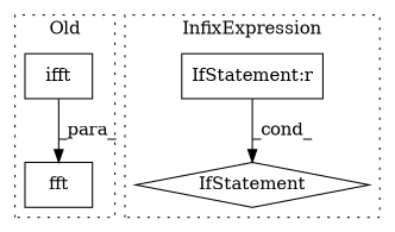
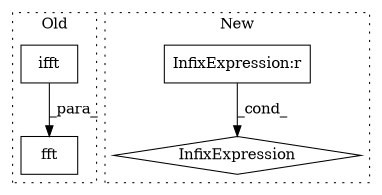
  digraph {
    node [a=32 shape=box]
    n1 [l="5,1" label=ifft s="2639,2647"]
    n2 [l="4,1" label=fft s="2431,2436"]
-   n3 [a=25 l="4,2" label=IfStatement s="2992,3037" shape=diamond]
-   n4 [a=27 l=4 label="IfStatement:r" s=3028]
+   n3 [a=25 l="4,2" label=InfixExpression s="2992,3037" shape=diamond]
+   n4 [a=27 l=4 label="InfixExpression:r" s=3028]
    subgraph cluster_1 {
      label=Old
      style=dotted
      n1
      n2
    }
    subgraph cluster_2 {
-     label=InfixExpression
+     label=New
      style=dotted
      n3
      n4
    }
    n1 -> n2 [label=_para_]
    n4 -> n3 [label=_cond_]
  }
